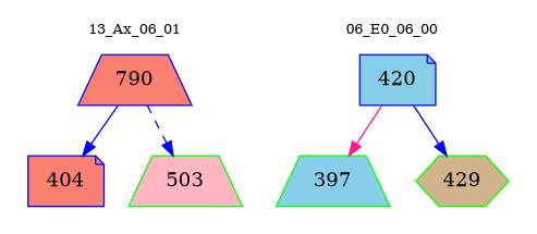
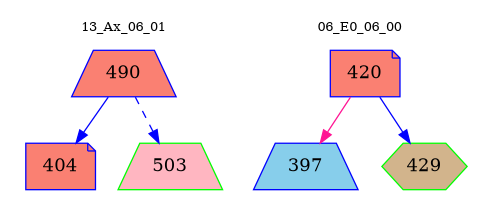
  digraph {
    node [color=blue fillcolor=salmon shape=trapezium style=filled]
    edge [color=blue style=solid]
-   n1 [label=790]
+   n1 [label=490]
    n2 [label=404 shape=note]
    n3 [color=green fillcolor=lightpink label=503]
-   n4 [fillcolor=skyblue label=420 shape=note]
-   n5 [color=green fillcolor=skyblue label=397]
+   n4 [label=420 shape=note]
+   n5 [fillcolor=skyblue label=397]
    n6 [color=green fillcolor=tan label=429 shape=hexagon]
    subgraph cluster_1 {
      color=white
      fontsize=10
      label="13_Ax_06_01"
      n1
      n2
      n3
    }
    subgraph cluster_2 {
      color=white
      fontsize=10
      label="06_E0_06_00"
      n4
      n5
      n6
    }
    n1 -> n2
    n1 -> n3 [style=dashed]
    n4 -> n5 [color=deeppink]
    n4 -> n6
  }
